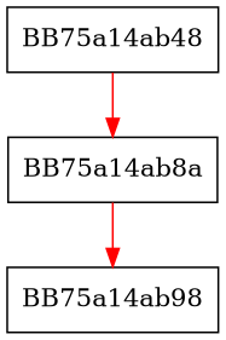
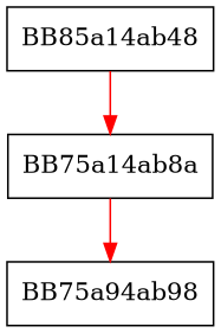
  digraph {
    splines=ortho
    node [shape=box]
    edge [color=red]
-   BB75a14ab48
+   BB75a14ab48 [label=BB85a14ab48]
    BB75a14ab8a
-   BB75a14ab98
+   BB75a14ab98 [label=BB75a94ab98]
    BB75a14ab48 -> BB75a14ab8a
    BB75a14ab8a -> BB75a14ab98
  }
